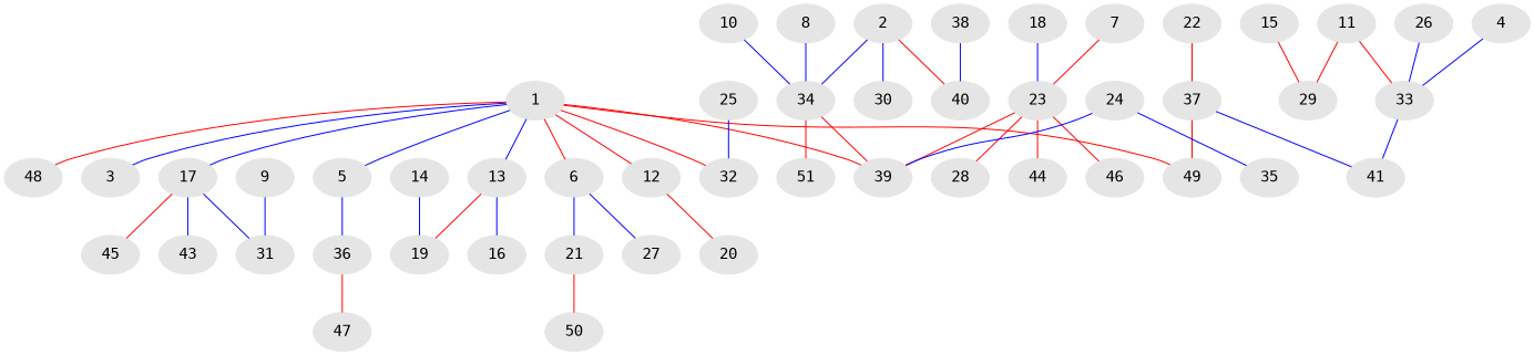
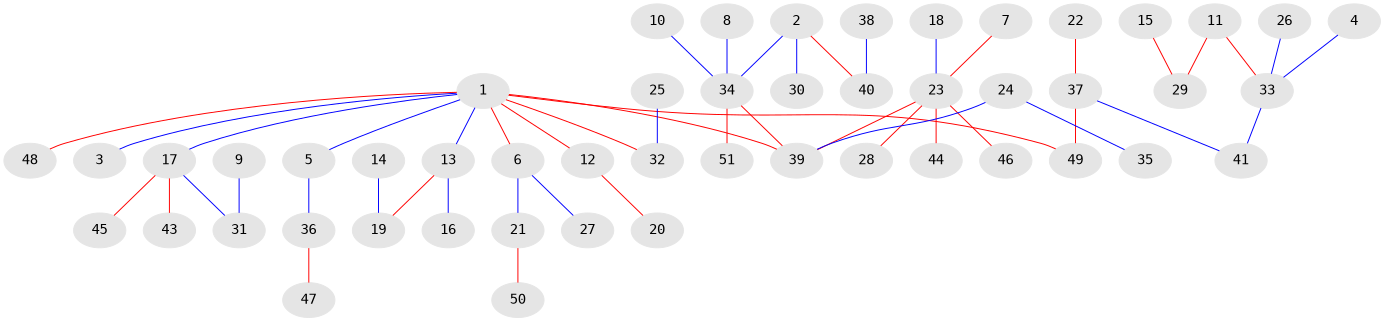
  graph {
    fontname="DejaVu Sans Mono"
    node [color=gray90 fontname="DejaVu Sans Mono" style=filled]
    edge [color=blue fontname="DejaVu Sans Mono" weight=1.0]
    1
    3
    5
    6
    12
    13
    17
    32
    39
    48
    49
    36
    21
    27
    20
    16
    19
    31
    43
    45
    2
    30
    34
    40
    51
    4
    33
    41
    47
    50
    7
    23
    28
    44
    46
    8
    9
    10
    11
    29
    14
    15
    18
    22
    37
    24
    35
    25
    26
    38
    1 -- 3
    1 -- 5
    1 -- 6 [color=red]
    1 -- 12 [color=red]
    1 -- 13
    1 -- 17
    1 -- 32 [color=red]
    1 -- 39 [color=red]
    1 -- 48 [color=red]
    1 -- 49 [color=red]
    5 -- 36
    6 -- 21
    6 -- 27
    12 -- 20 [color=red]
    13 -- 16
    13 -- 19 [color=red]
    17 -- 31
-   17 -- 43
+   17 -- 43 [color=red]
    17 -- 45 [color=red]
    36 -- 47 [color=red]
    21 -- 50 [color=red]
    2 -- 30
    2 -- 34
    2 -- 40 [color=red]
    34 -- 39 [color=red]
    34 -- 51 [color=red]
    4 -- 33
    33 -- 41
    7 -- 23 [color=red]
    23 -- 39 [color=red]
    23 -- 28 [color=red]
    23 -- 44 [color=red]
    23 -- 46 [color=red]
    8 -- 34
    9 -- 31
    10 -- 34
    11 -- 33 [color=red]
    11 -- 29 [color=red]
    14 -- 19
    15 -- 29 [color=red]
    18 -- 23
    22 -- 37 [color=red]
    37 -- 49 [color=red]
    37 -- 41
    24 -- 39
    24 -- 35
    25 -- 32
    26 -- 33
    38 -- 40
  }
